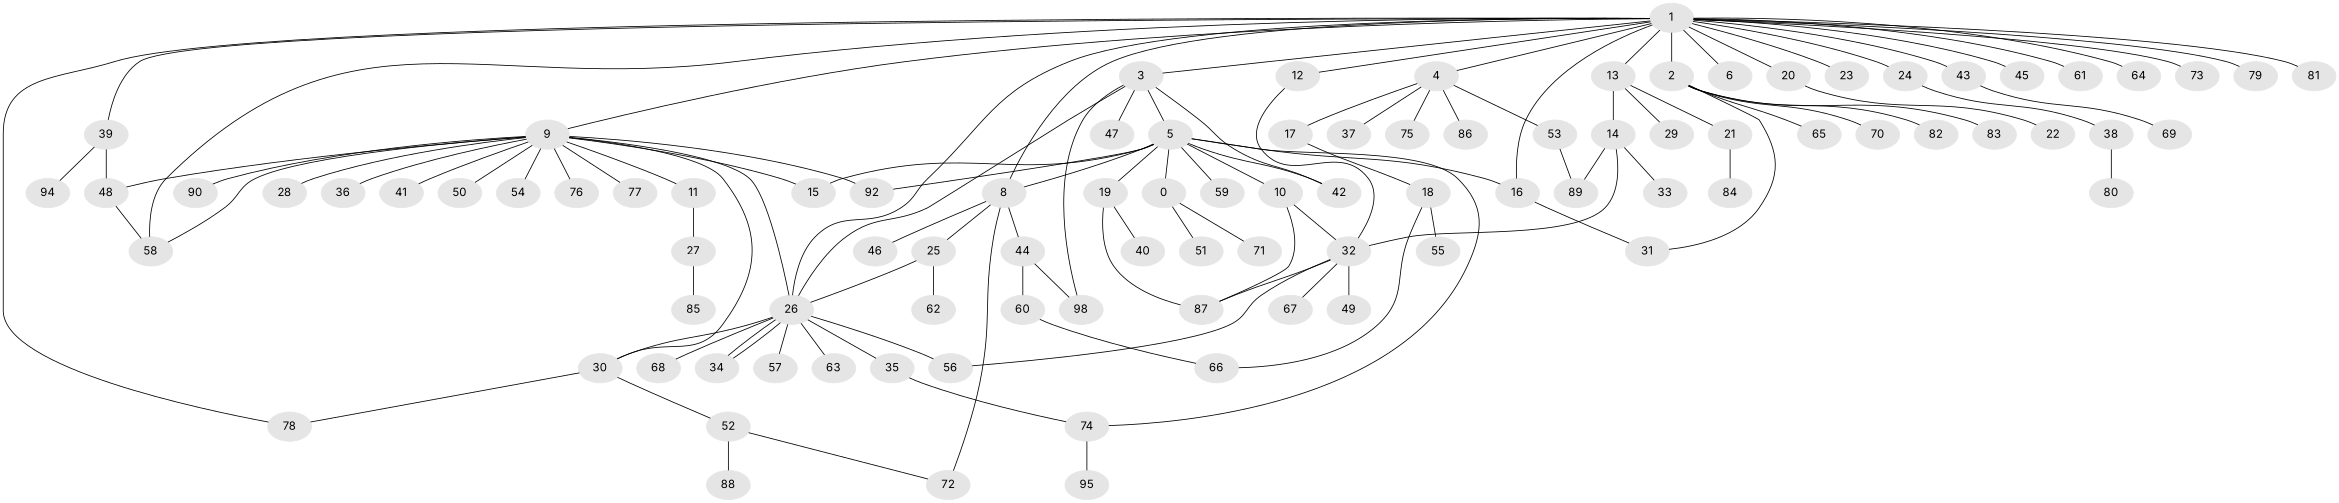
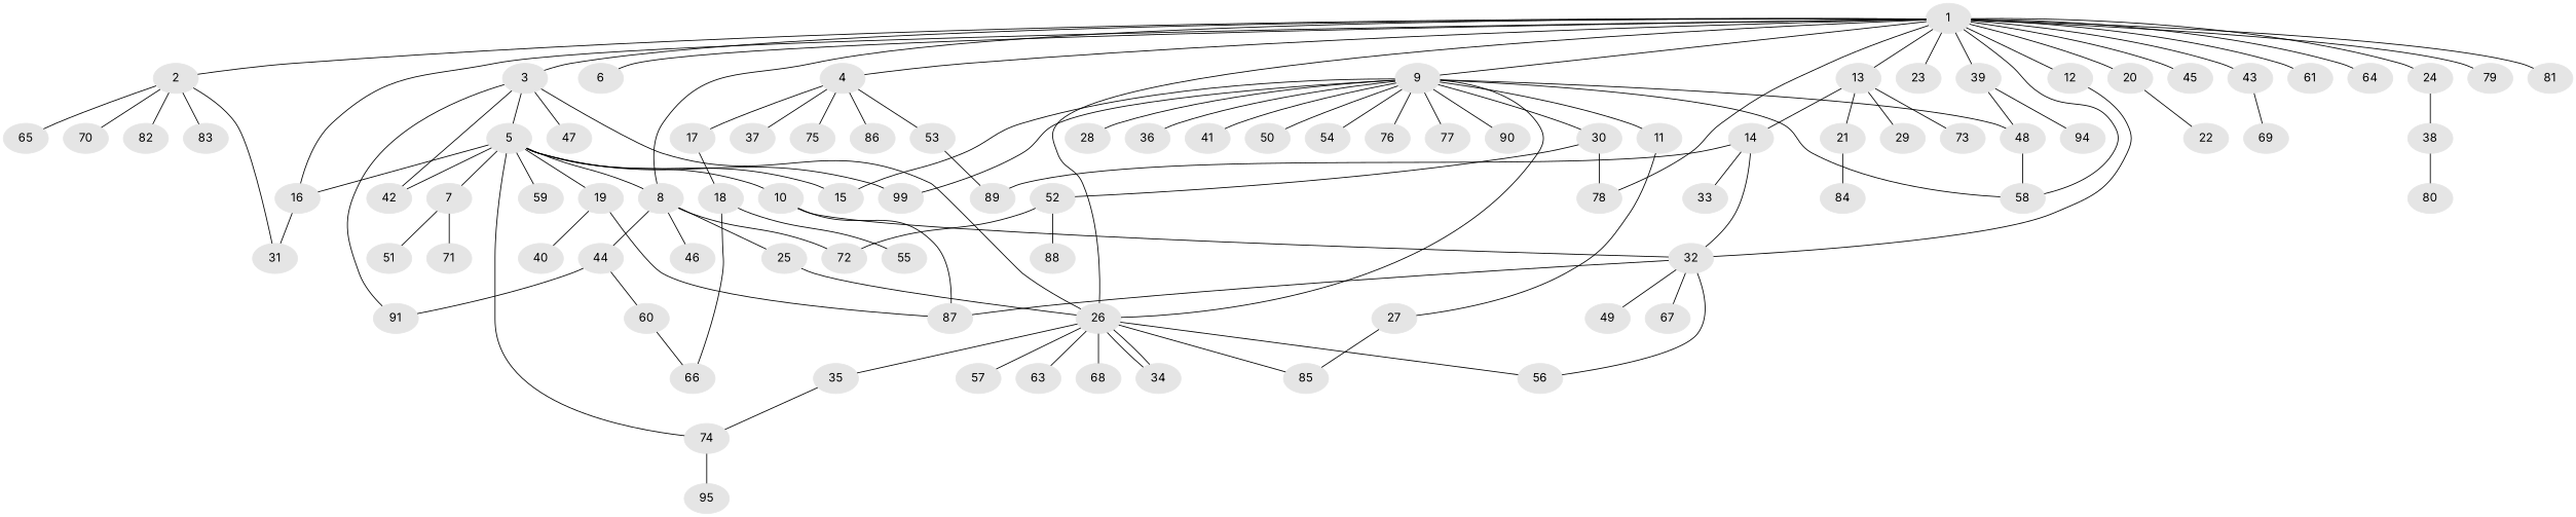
  graph {
    fontname=Inter
    node [color=gray90 fontname=Inter style=filled]
    edge [fontname=Inter]
    1
    2
    3
    4
    6
    8
    9
    12
    13
    16
    20
    23
    24
    26
    39
    43
    45
    58
    61
    64
    73
    78
    79
    81
    31
    65
    70
    82
    83
    5
    42
    47
-   91 [label=98]
+   91
    17
    37
    53
    75
    86
    25
    44
    46
    72
    15
-   92
+   92 [label=99]
    11
    28
    30
    36
    41
    48
    50
    54
    76
    77
    90
    32
    14
    21
    29
    22
    38
    34
    35
    56
    57
    63
    68
    94
    69
-   7 [label=0]
+   7
    10
    19
    59
    74
    18
    89
    51
    71
    87
    40
    n81 [label=95]
-   62
    60
    27
    52
    49
    67
    85
    33
    84
    55
    66
    80
    88
    1 -- 2
    1 -- 3
    1 -- 4
    1 -- 6
    1 -- 8
    1 -- 9
    1 -- 12
    1 -- 13
    1 -- 16
    1 -- 20
    1 -- 23
    1 -- 24
    1 -- 26
    1 -- 39
    1 -- 43
    1 -- 45
    1 -- 58
    1 -- 61
    1 -- 64
-   1 -- 73
+   13 -- 73
    1 -- 78
    1 -- 79
    1 -- 81
    2 -- 31
    2 -- 65
    2 -- 70
    2 -- 82
    2 -- 83
    3 -- 26
    3 -- 5
    3 -- 42
    3 -- 47
    3 -- 91
    4 -- 17
    4 -- 37
    4 -- 53
    4 -- 75
    4 -- 86
    8 -- 25
    8 -- 44
    8 -- 46
    8 -- 72
    9 -- 26
    9 -- 58
    9 -- 15
    9 -- 92
    9 -- 11
    9 -- 28
    9 -- 30
    9 -- 36
    9 -- 41
    9 -- 48
    9 -- 50
    9 -- 54
    9 -- 76
    9 -- 77
    9 -- 90
    12 -- 32
    13 -- 14
    13 -- 21
    13 -- 29
    16 -- 31
    20 -- 22
    24 -- 38
-   26 -- 30
+   26 -- 85
    26 -- 34
    26 -- 34
    26 -- 35
    26 -- 56
    26 -- 57
    26 -- 63
    26 -- 68
    39 -- 48
    39 -- 94
    43 -- 69
    5 -- 8
    5 -- 16
    5 -- 42
    5 -- 15
    5 -- 92
    5 -- 7
    5 -- 10
    5 -- 19
    5 -- 59
    5 -- 74
    17 -- 18
    53 -- 89
    25 -- 26
-   25 -- 62
    44 -- 91
    44 -- 60
    11 -- 27
    30 -- 78
    30 -- 52
    48 -- 58
    32 -- 56
    32 -- 87
    32 -- 49
    32 -- 67
    14 -- 32
    14 -- 89
    14 -- 33
    21 -- 84
    38 -- 80
    35 -- 74
    7 -- 51
    7 -- 71
    10 -- 32
    10 -- 87
    19 -- 87
    19 -- 40
    74 -- n81
    18 -- 55
    18 -- 66
    60 -- 66
    27 -- 85
    52 -- 72
    52 -- 88
  }
